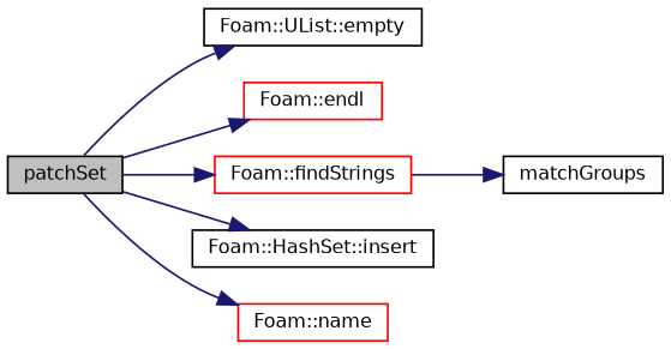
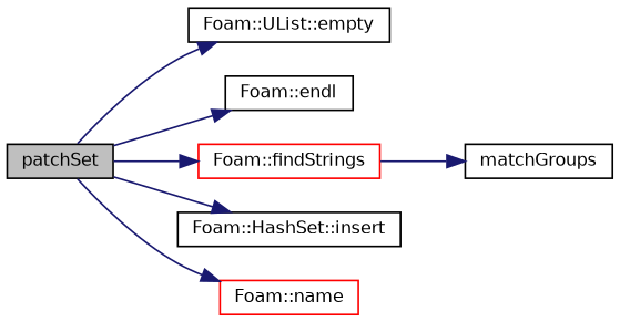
  digraph {
    rankdir=LR
    node [color=black fontname=Helvetica fontsize=10 shape=record]
    edge [color=midnightblue fontname=Helvetica fontsize=10 labelfontname=Helvetica labelfontsize=10 style=solid]
    n1 [fillcolor=grey75 fontcolor=black height=0.2 label=patchSet style=filled width=0.4]
    n2 [height=0.2 label="Foam::UList::empty" width=0.4]
-   n3 [color=red height=0.2 label="Foam::endl" width=0.4]
+   n3 [height=0.2 label="Foam::endl" width=0.4]
    n4 [color=red height=0.2 label="Foam::findStrings" width=0.4]
    n5 [height=0.2 label="Foam::HashSet::insert" width=0.4]
    n6 [color=red height=0.2 label="Foam::name" width=0.4]
    n7 [height=0.2 label=matchGroups width=0.4]
    n1 -> n2
    n1 -> n3
    n1 -> n4
    n1 -> n5
    n1 -> n6
    n4 -> n7
  }
